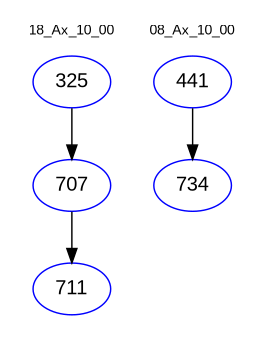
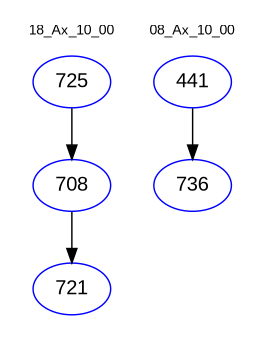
  digraph {
    fontname="Liberation Sans"
    node [color=blue fontname="Liberation Sans"]
    edge [color=black fontname="Liberation Sans"]
-   n1 [label=325]
-   n2 [label=707]
-   n3 [label=711]
+   n1 [label=725]
+   n2 [label=708]
+   n3 [label=721]
    n4 [label=441]
-   n5 [label=734]
+   n5 [label=736]
    subgraph cluster_1 {
      color=white
      fontsize=10
      label="18_Ax_10_00"
      n1
      n2
      n3
    }
    subgraph cluster_2 {
      color=white
      fontsize=10
      label="08_Ax_10_00"
      n4
      n5
    }
    n1 -> n2
    n2 -> n3
    n4 -> n5
  }
